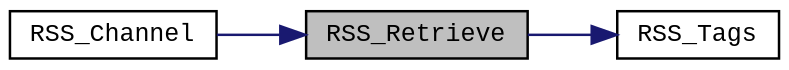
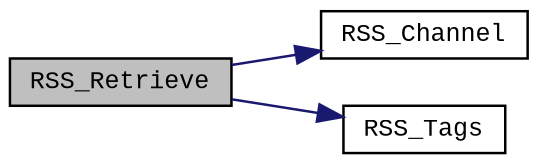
  digraph {
    fontname="Liberation Mono"
    rankdir=LR
    node [color=black fillcolor=white fontname="Liberation Mono" fontsize=10 shape=record style=filled]
    edge [color=midnightblue fontname="Liberation Mono" fontsize=10 labelfontname=Helvetica labelfontsize=10 style=solid]
    n1 [fillcolor=grey75 fontcolor=black height=0.2 label=RSS_Retrieve width=0.4]
    n2 [height=0.2 label=RSS_Channel width=0.4]
    n3 [height=0.2 label=RSS_Tags width=0.4]
-   n2 -> n1
+   n1 -> n2
    n1 -> n3
  }
